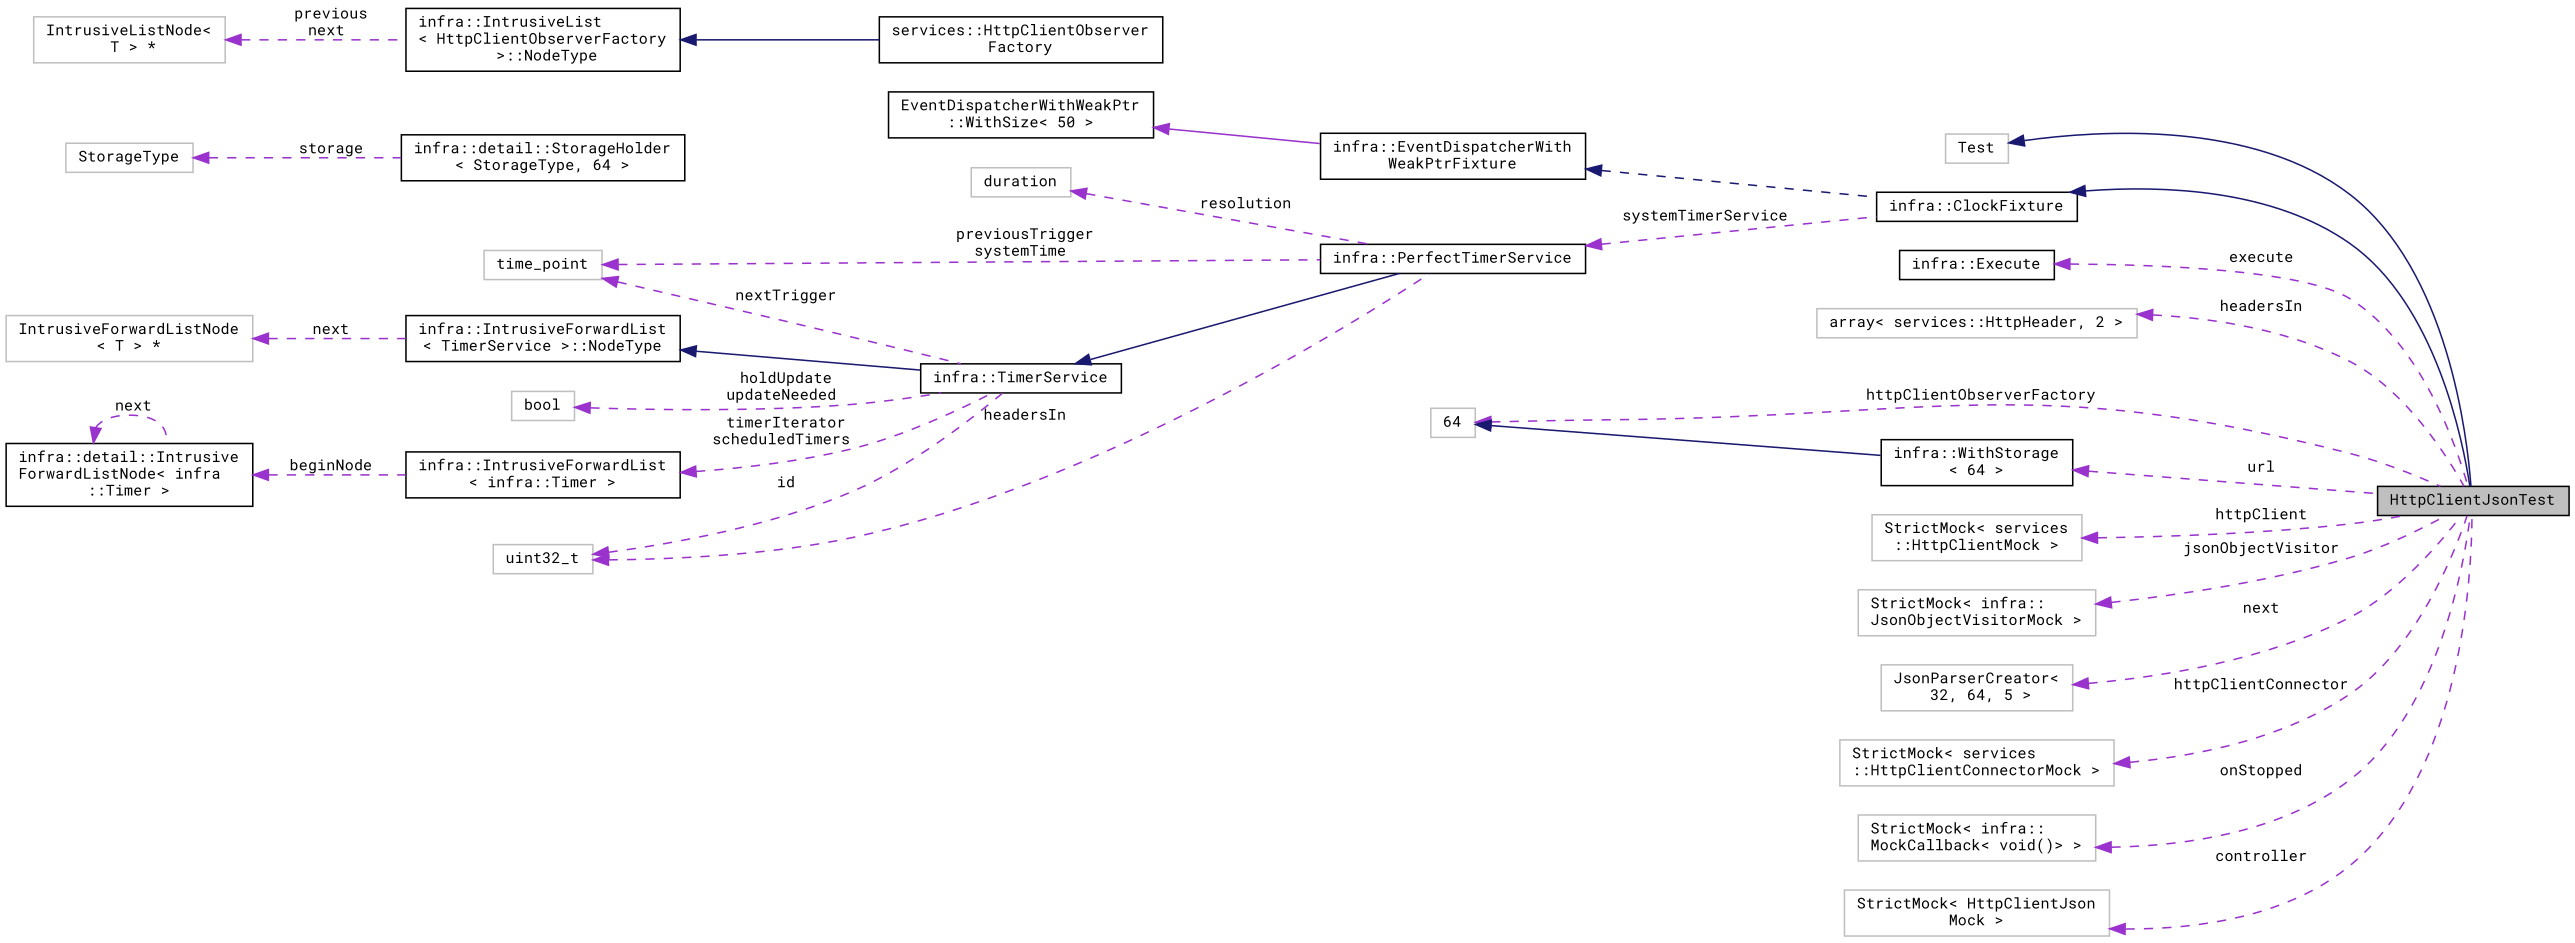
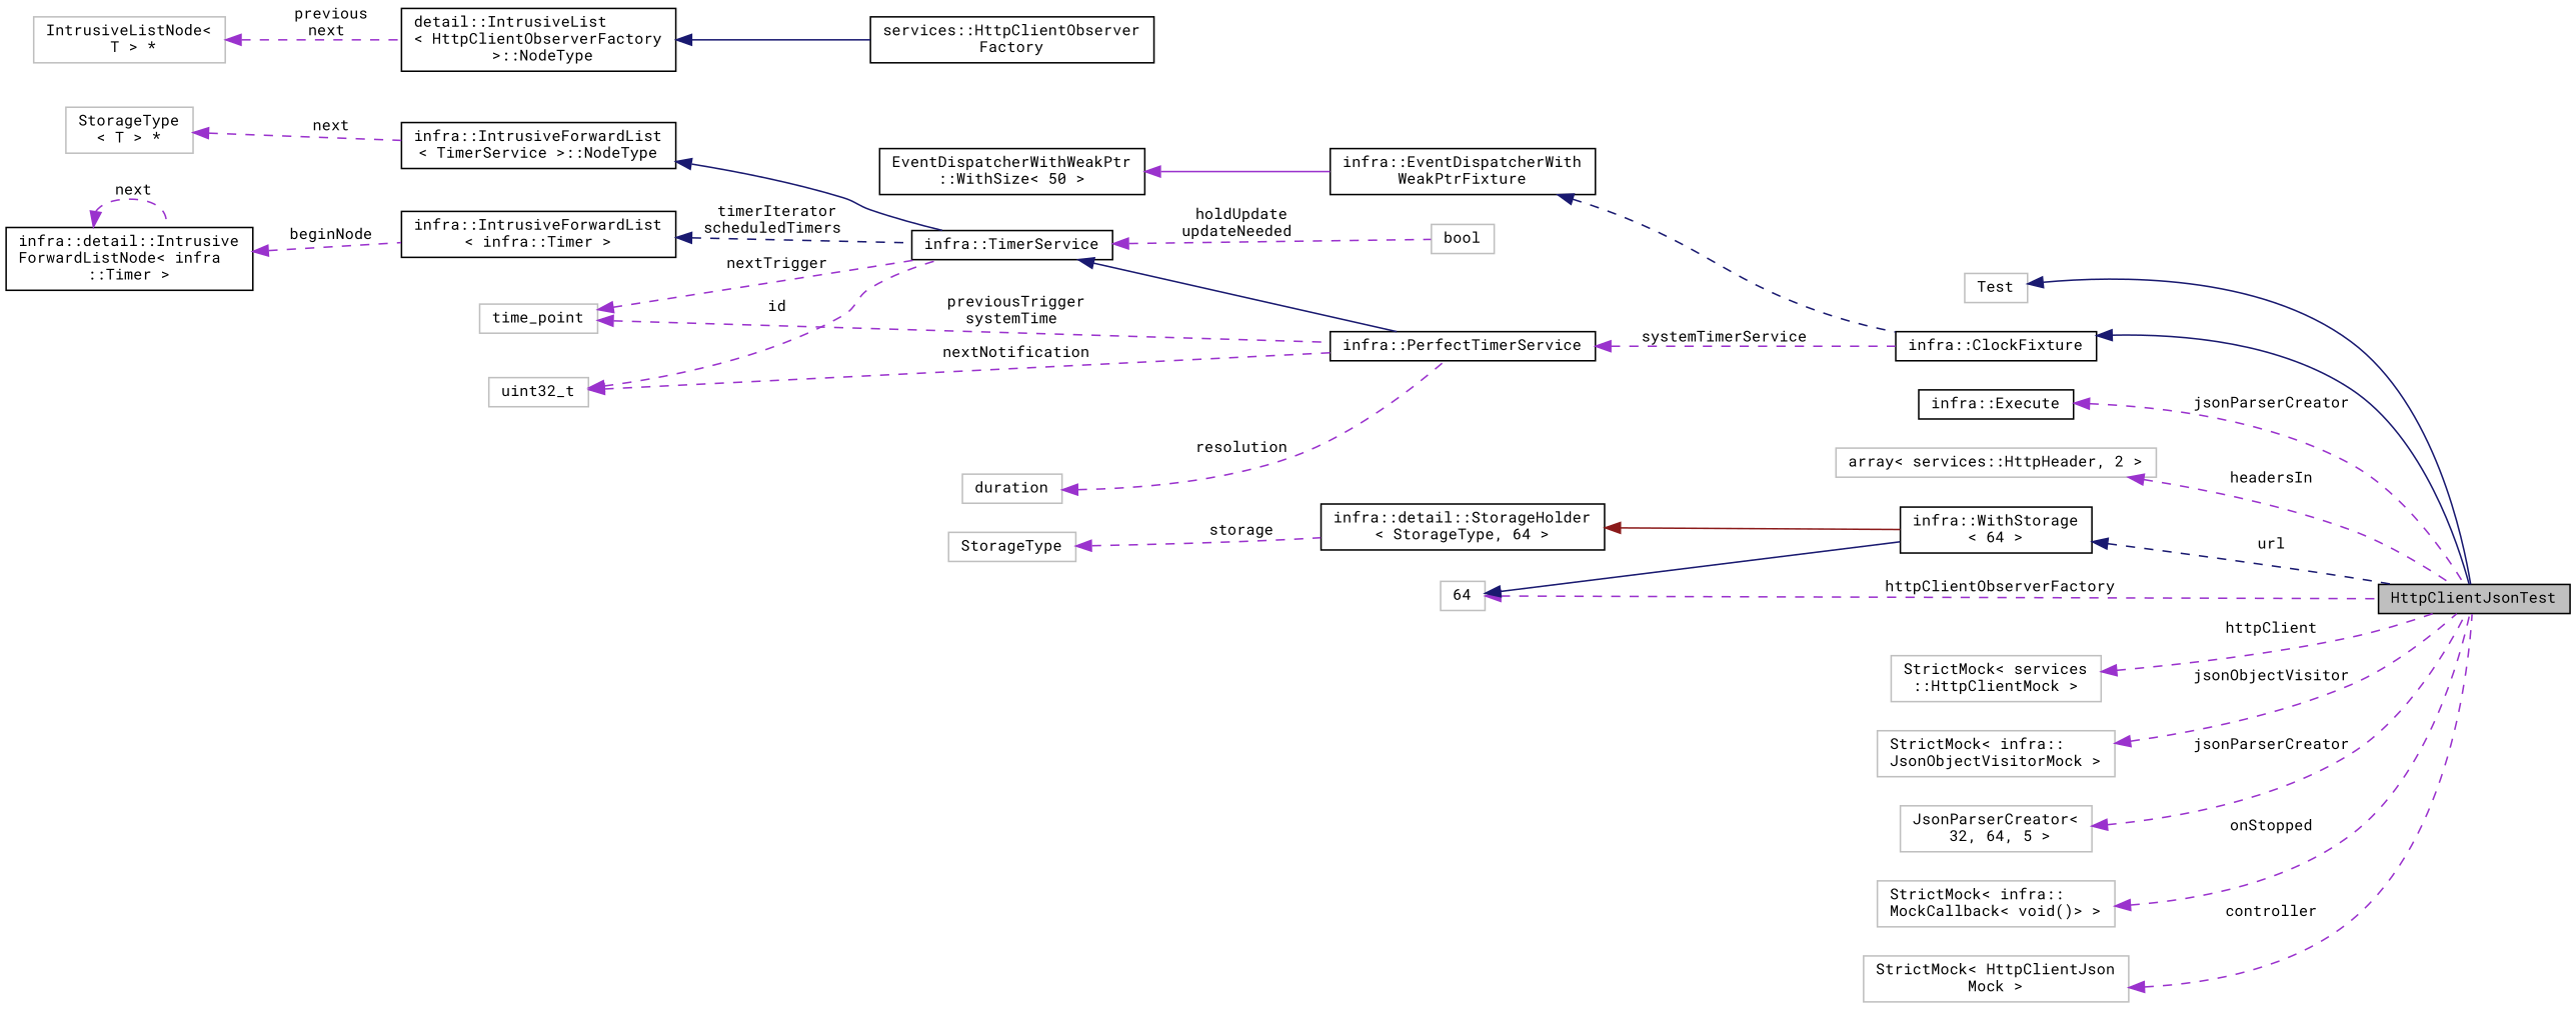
  digraph {
    fontname="Roboto Mono"
    rankdir=LR
    node [color=grey75 fillcolor=white fontname="Roboto Mono" fontsize=10 shape=record style=filled]
    edge [color=darkorchid3 dir=back fontname="Roboto Mono" fontsize=10 labelfontname=Helvetica labelfontsize=10 style=dashed]
    n1 [color=black fillcolor=grey75 fontcolor=black height=0.2 label=HttpClientJsonTest width=0.4]
    n2 [height=0.2 label=Test width=0.4]
    n3 [color=black height=0.2 label="infra::ClockFixture" width=0.4]
    n4 [color=black height=0.2 label="infra::EventDispatcherWith\lWeakPtrFixture" width=0.4]
    n5 [color=black height=0.2 label="EventDispatcherWithWeakPtr\l::WithSize\< 50 \>" width=0.4]
    n6 [color=black height=0.2 label="infra::PerfectTimerService" width=0.4]
    n7 [color=black height=0.2 label="infra::TimerService" width=0.4]
    n8 [color=black height=0.2 label="infra::IntrusiveForwardList\l\< TimerService \>::NodeType" width=0.4]
-   n9 [height=0.2 label="IntrusiveForwardListNode\l\< T \> *" width=0.4]
+   n9 [height=0.2 label="StorageType\l\< T \> *" width=0.4]
    n10 [height=0.2 label=time_point width=0.4]
    n11 [color=black height=0.2 label="infra::IntrusiveForwardList\l\< infra::Timer \>" width=0.4]
    n12 [color=black height=0.2 label="infra::detail::Intrusive\lForwardListNode\< infra\l::Timer \>" width=0.4]
    n13 [height=0.2 label=uint32_t width=0.4]
    n14 [height=0.2 label=bool width=0.4]
    n15 [height=0.2 label=duration width=0.4]
    n16 [color=black height=0.2 label="infra::Execute" width=0.4]
    n17 [height=0.2 label="array\< services::HttpHeader, 2 \>" width=0.4]
    n18 [color=black height=0.2 label="infra::WithStorage\l\< 64 \>" width=0.4]
    n19 [color=black height=0.2 label="infra::detail::StorageHolder\l\< StorageType, 64 \>" width=0.4]
    n20 [height=0.2 label=StorageType width=0.4]
    n21 [height=0.2 label=64 width=0.4]
    n22 [height=0.2 label="StrictMock\< services\l::HttpClientMock \>" width=0.4]
    n23 [height=0.2 label="StrictMock\< infra::\lJsonObjectVisitorMock \>" width=0.4]
    n24 [height=0.2 label="JsonParserCreator\<\l 32, 64, 5 \>" width=0.4]
-   n25 [height=0.2 label="StrictMock\< services\l::HttpClientConnectorMock \>" width=0.4]
    n26 [height=0.2 label="StrictMock\< infra::\lMockCallback\< void()\> \>" width=0.4]
    n27 [height=0.2 label="StrictMock\< HttpClientJson\lMock \>" width=0.4]
    n28 [color=black height=0.2 label="services::HttpClientObserver\lFactory" width=0.4]
-   n29 [color=black height=0.2 label="infra::IntrusiveList\l\< HttpClientObserverFactory\l \>::NodeType" width=0.4]
+   n29 [color=black height=0.2 label="detail::IntrusiveList\l\< HttpClientObserverFactory\l \>::NodeType" width=0.4]
    n30 [height=0.2 label="IntrusiveListNode\<\l T \> *" width=0.4]
    n2 -> n1 [color=midnightblue style=solid]
    n3 -> n1 [color=midnightblue style=solid]
    n4 -> n3 [color=midnightblue]
    n5 -> n4 [style=solid]
    n6 -> n3 [label=" systemTimerService"]
    n7 -> n6 [color=midnightblue style=solid]
    n8 -> n7 [color=midnightblue style=solid]
    n9 -> n8 [label=" next"]
    n10 -> n6 [label=" previousTrigger\nsystemTime"]
    n10 -> n7 [label=" nextTrigger"]
-   n11 -> n7 [label=" timerIterator\nscheduledTimers"]
+   n11 -> n7 [color=midnightblue label=" timerIterator\nscheduledTimers"]
    n12 -> n11 [label=" beginNode"]
    n12 -> n12 [label=" next"]
-   n13 -> n6 [label=" headersIn"]
+   n13 -> n6 [label=" nextNotification"]
    n13 -> n7 [label=" id"]
-   n14 -> n7 [label=" holdUpdate\nupdateNeeded"]
+   n7 -> n14 [label=" holdUpdate\nupdateNeeded"]
    n15 -> n6 [label=" resolution"]
-   n16 -> n1 [label=" execute"]
+   n16 -> n1 [label=" jsonParserCreator"]
    n17 -> n1 [label=" headersIn"]
-   n18 -> n1 [label=" url"]
+   n18 -> n1 [color=midnightblue label=" url"]
+   n19 -> n18 [color=firebrick4 style=solid]
    n20 -> n19 [label=" storage"]
    n21 -> n1 [label=" httpClientObserverFactory"]
    n21 -> n18 [color=midnightblue style=solid]
    n22 -> n1 [label=" httpClient"]
    n23 -> n1 [label=" jsonObjectVisitor"]
-   n24 -> n1 [label=" next"]
-   n25 -> n1 [label=" httpClientConnector"]
+   n24 -> n1 [label=" jsonParserCreator"]
    n26 -> n1 [label=" onStopped"]
    n27 -> n1 [label=" controller"]
    n29 -> n28 [color=midnightblue style=solid]
    n30 -> n29 [label=" previous\nnext"]
  }
